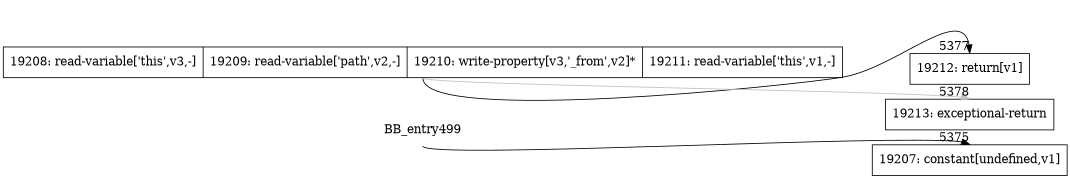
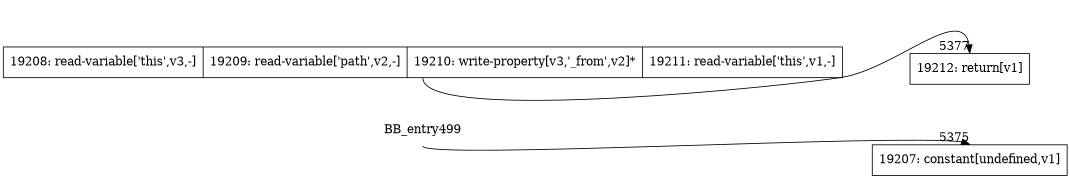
  digraph {
    rankdir=LR
    node [shape=record]
    edge [headport=n tailport=s]
    n1 [label=BB_entry499 shape=none]
    n2 [label="{19207: constant[undefined,v1]}"]
    n3 [label="{19208: read-variable['this',v3,-]|19209: read-variable['path',v2,-]|19210: write-property[v3,'_from',v2]*|19211: read-variable['this',v1,-]}"]
    n4 [label="{19212: return[v1]}"]
-   n5 [label="{19213: exceptional-return}"]
    n1 -> n2 [headlabel="    5375"]
    n3 -> n4 [headlabel="      5377"]
-   n3 -> n5 [color=gray headlabel="      5378"]
  }
